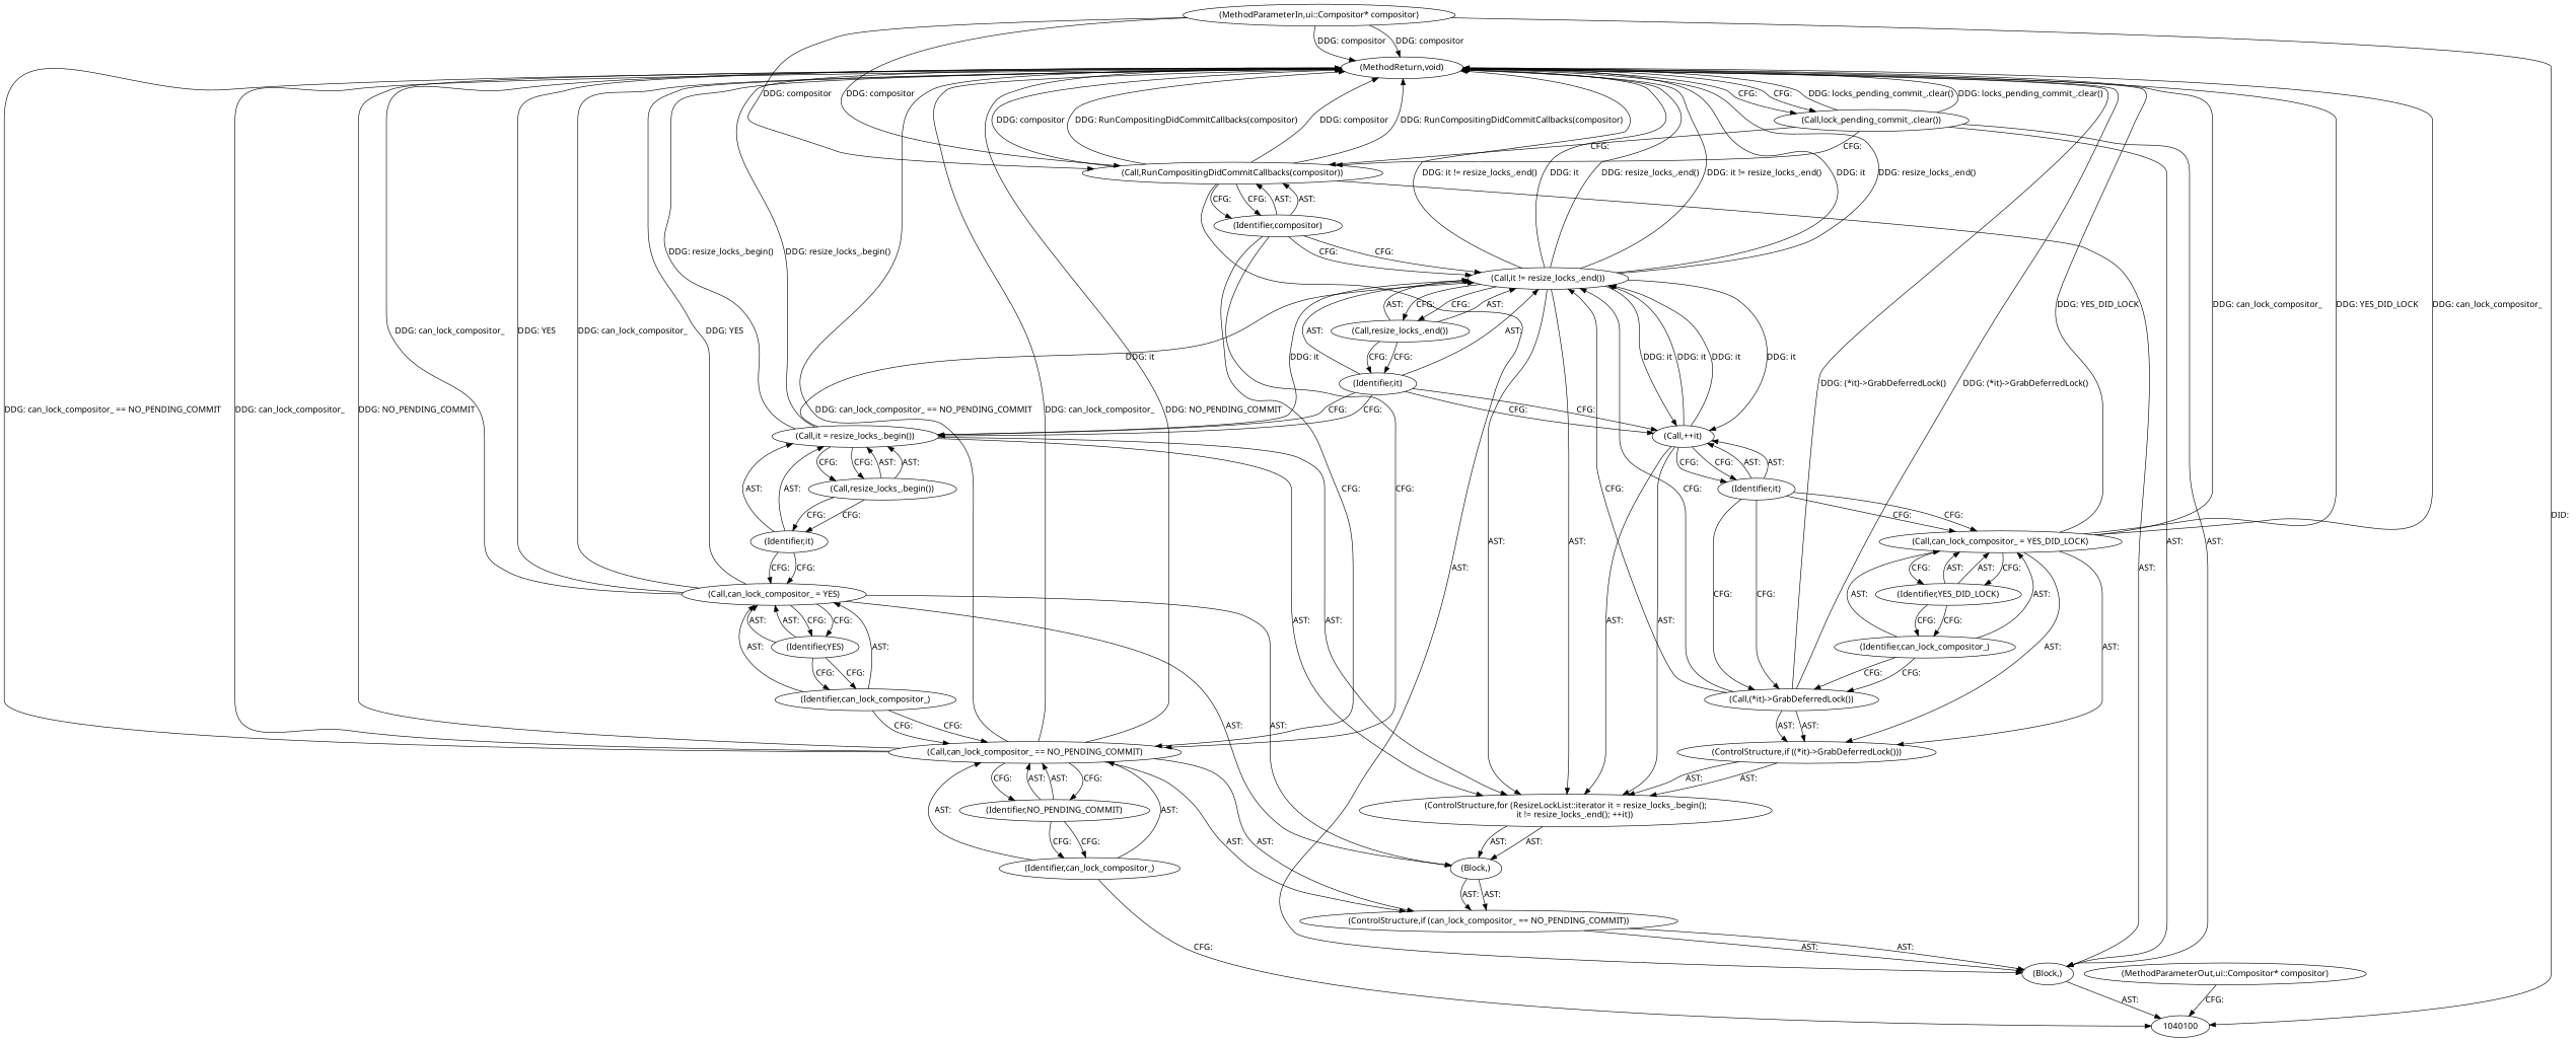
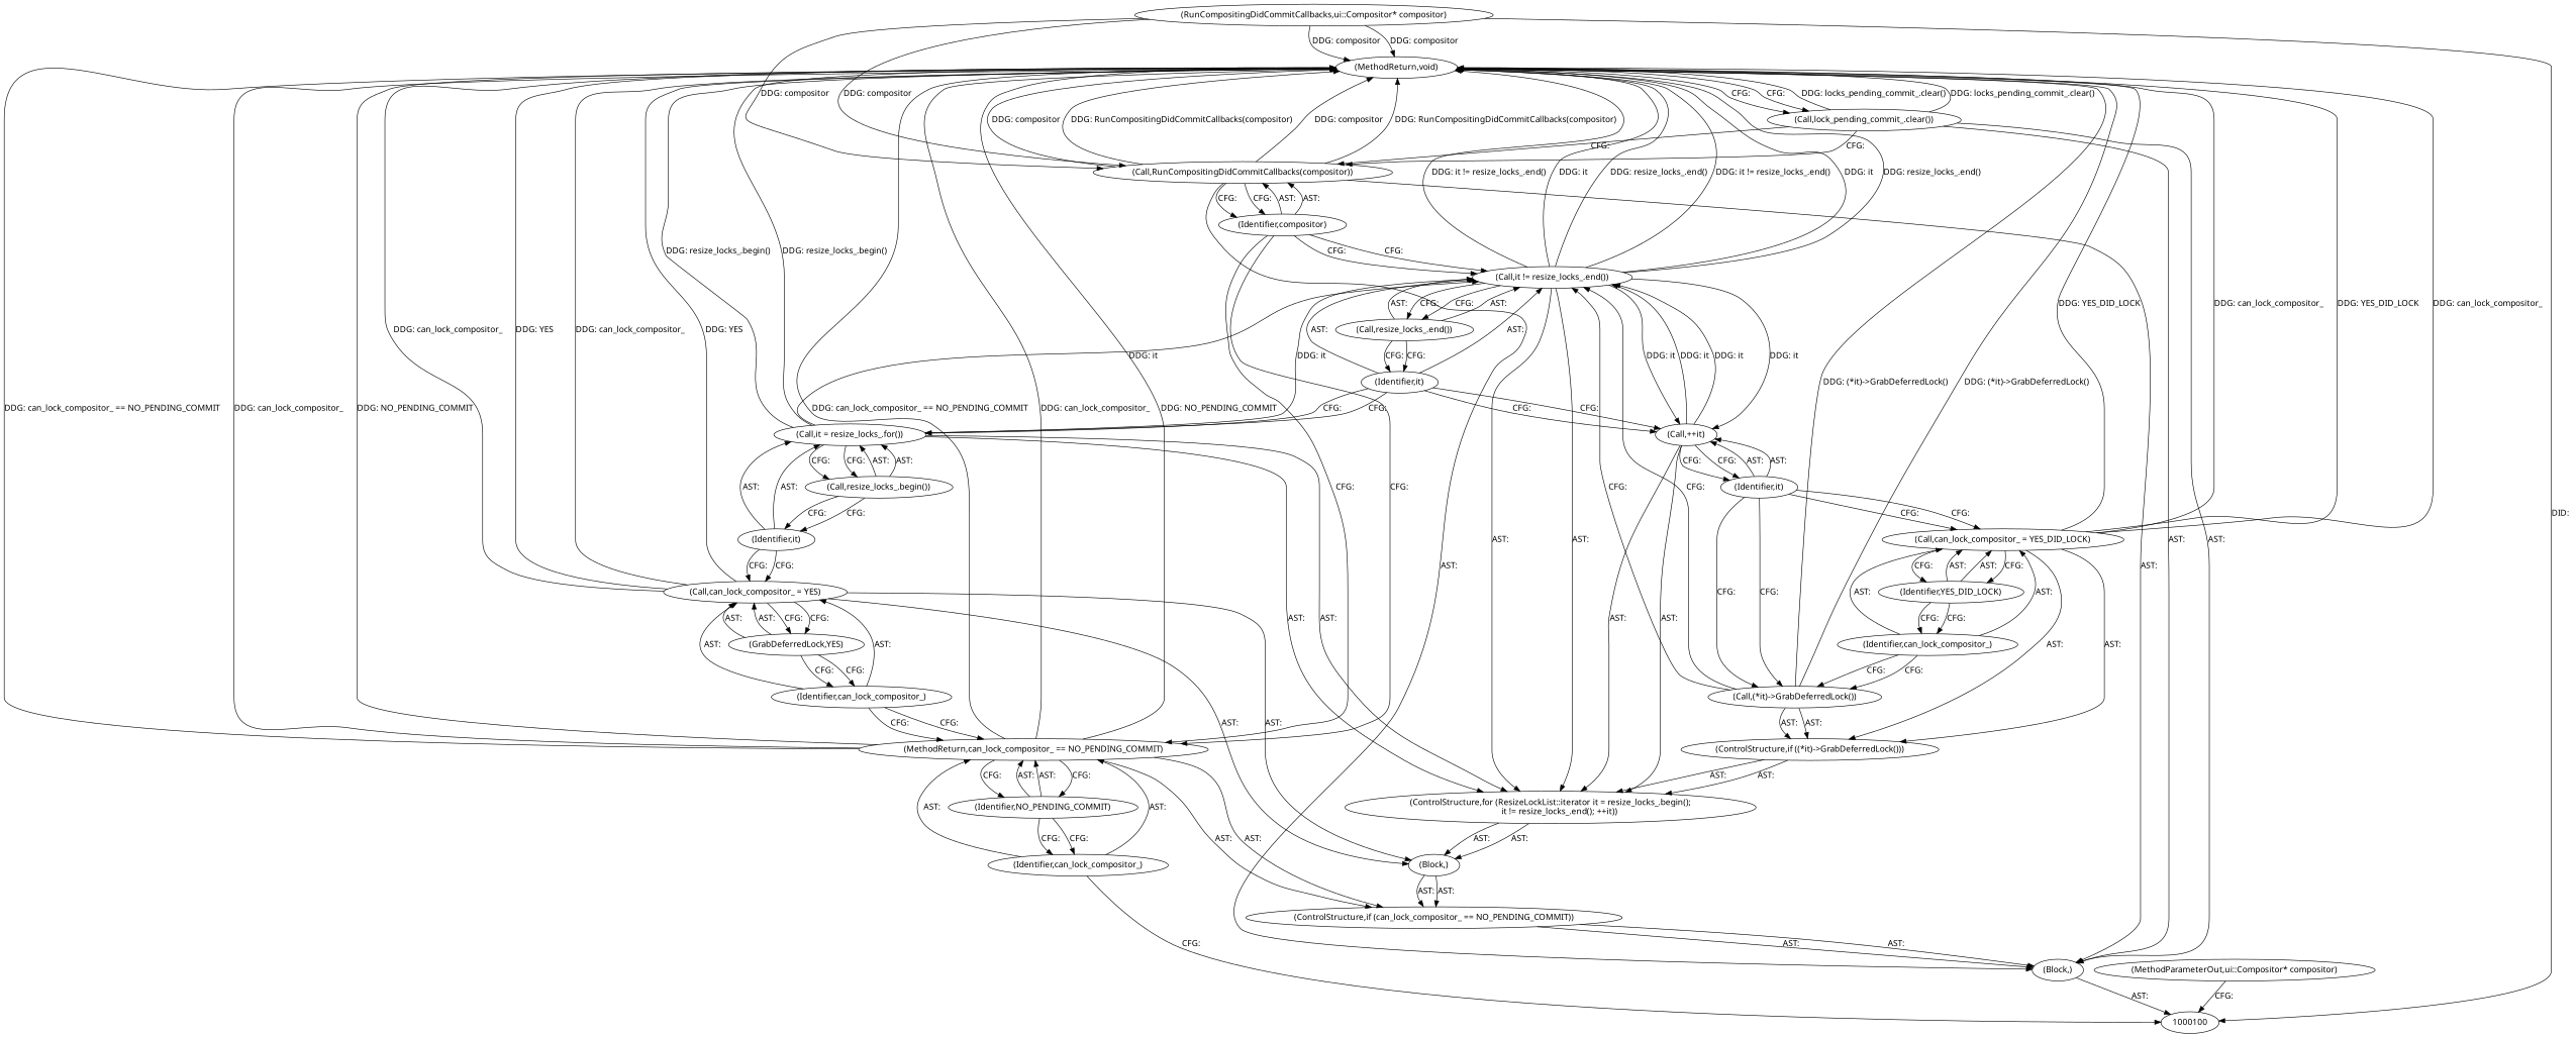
  digraph {
    fontname="Noto Sans"
    node [fontname="Noto Sans"]
    edge [fontname="Noto Sans"]
    n1 [label="(MethodReturn,void)"]
    n2 [label="(Call,lock_pending_commit_.clear())"]
    n3 [label="(Call,RunCompositingDidCommitCallbacks(compositor))"]
    n4 [label="(Block,)"]
    n5 [label="(Identifier,compositor)"]
-   n6 [label="(Call,can_lock_compositor_ == NO_PENDING_COMMIT)"]
+   n6 [label="(MethodReturn,can_lock_compositor_ == NO_PENDING_COMMIT)"]
    n7 [label="(Call,it != resize_locks_.end())"]
-   1000100 [label=1040100]
+   1000100
    n9 [label="(ControlStructure,if (can_lock_compositor_ == NO_PENDING_COMMIT))"]
    n10 [label="(Identifier,NO_PENDING_COMMIT)"]
    n11 [label="(ControlStructure,for (ResizeLockList::iterator it = resize_locks_.begin();\n        it != resize_locks_.end(); ++it))"]
    n12 [label="(Call,resize_locks_.end())"]
    n13 [label="(Call,++it)"]
-   n14 [label="(MethodParameterIn,ui::Compositor* compositor)"]
+   n14 [label="(RunCompositingDidCommitCallbacks,ui::Compositor* compositor)"]
    n15 [label="(MethodParameterOut,ui::Compositor* compositor)"]
    n16 [label="(Identifier,can_lock_compositor_)"]
    n17 [label="(Block,)"]
-   n18 [label="(Identifier,YES)"]
+   n18 [label="(GrabDeferredLock,YES)"]
    n19 [label="(Call,can_lock_compositor_ = YES)"]
    n20 [label="(Identifier,can_lock_compositor_)"]
-   n21 [label="(Call,it = resize_locks_.begin())"]
+   n21 [label="(Call,it = resize_locks_.for())"]
    n22 [label="(Call,resize_locks_.begin())"]
    n23 [label="(Identifier,it)"]
    n24 [label="(Identifier,it)"]
    n25 [label="(Identifier,it)"]
    n26 [label="(Call,(*it)->GrabDeferredLock())"]
    n27 [label="(Call,can_lock_compositor_ = YES_DID_LOCK)"]
    n28 [label="(ControlStructure,if ((*it)->GrabDeferredLock()))"]
    n29 [label="(Identifier,YES_DID_LOCK)"]
    n30 [label="(Identifier,can_lock_compositor_)"]
    n1 -> n2 [label="CFG: "]
    n1 -> n2 [label="CFG: "]
    n2 -> n1 [label="DDG: locks_pending_commit_.clear()"]
    n2 -> n1 [label="DDG: locks_pending_commit_.clear()"]
    n2 -> n3 [label="CFG: "]
    n2 -> n3 [label="CFG: "]
    n2 -> n4 [label="AST: "]
    n2 -> n4 [label="AST: "]
    n3 -> n1 [label="DDG: RunCompositingDidCommitCallbacks(compositor)"]
    n3 -> n1 [label="DDG: compositor"]
    n3 -> n1 [label="DDG: RunCompositingDidCommitCallbacks(compositor)"]
    n3 -> n1 [label="DDG: compositor"]
    n3 -> n4 [label="AST: "]
    n3 -> n4 [label="AST: "]
    n3 -> n5 [label="CFG: "]
    n3 -> n5 [label="CFG: "]
    n4 -> 1000100 [label="AST: "]
    n5 -> n3 [label="AST: "]
    n5 -> n3 [label="AST: "]
    n5 -> n6 [label="CFG: "]
    n5 -> n6 [label="CFG: "]
    n5 -> n7 [label="CFG: "]
    n5 -> n7 [label="CFG: "]
    n6 -> n1 [label="DDG: can_lock_compositor_ == NO_PENDING_COMMIT"]
    n6 -> n1 [label="DDG: can_lock_compositor_"]
    n6 -> n1 [label="DDG: NO_PENDING_COMMIT"]
    n6 -> n1 [label="DDG: can_lock_compositor_ == NO_PENDING_COMMIT"]
    n6 -> n1 [label="DDG: can_lock_compositor_"]
    n6 -> n1 [label="DDG: NO_PENDING_COMMIT"]
    n6 -> n9 [label="AST: "]
    n6 -> n9 [label="AST: "]
    n6 -> n10 [label="CFG: "]
    n6 -> n10 [label="CFG: "]
    n7 -> n1 [label="DDG: it"]
    n7 -> n1 [label="DDG: resize_locks_.end()"]
    n7 -> n1 [label="DDG: it != resize_locks_.end()"]
    n7 -> n1 [label="DDG: it"]
    n7 -> n1 [label="DDG: resize_locks_.end()"]
    n7 -> n1 [label="DDG: it != resize_locks_.end()"]
    n7 -> n11 [label="AST: "]
    n7 -> n11 [label="AST: "]
    n7 -> n12 [label="CFG: "]
    n7 -> n12 [label="CFG: "]
    n7 -> n13 [label="DDG: it"]
    n7 -> n13 [label="DDG: it"]
    n9 -> n4 [label="AST: "]
    n9 -> n4 [label="AST: "]
    n10 -> n6 [label="AST: "]
    n10 -> n6 [label="AST: "]
    n10 -> n16 [label="CFG: "]
    n10 -> n16 [label="CFG: "]
    n11 -> n17 [label="AST: "]
    n11 -> n17 [label="AST: "]
    n12 -> n7 [label="AST: "]
    n12 -> n7 [label="AST: "]
    n12 -> n24 [label="CFG: "]
    n12 -> n24 [label="CFG: "]
    n13 -> n7 [label="DDG: it"]
    n13 -> n7 [label="DDG: it"]
    n13 -> n11 [label="AST: "]
    n13 -> n11 [label="AST: "]
    n13 -> n25 [label="CFG: "]
    n13 -> n25 [label="CFG: "]
    n14 -> n1 [label="DDG: compositor"]
    n14 -> n1 [label="DDG: compositor"]
    n14 -> n3 [label="DDG: compositor"]
    n14 -> n3 [label="DDG: compositor"]
    n14 -> 1000100 [label="DID: "]
    n15 -> 1000100 [label="CFG: "]
    n16 -> n6 [label="AST: "]
    n16 -> n6 [label="AST: "]
    n16 -> 1000100 [label="CFG: "]
    n17 -> n9 [label="AST: "]
    n17 -> n9 [label="AST: "]
    n18 -> n19 [label="AST: "]
    n18 -> n19 [label="AST: "]
    n18 -> n20 [label="CFG: "]
    n18 -> n20 [label="CFG: "]
    n19 -> n1 [label="DDG: YES"]
    n19 -> n1 [label="DDG: can_lock_compositor_"]
    n19 -> n1 [label="DDG: YES"]
    n19 -> n1 [label="DDG: can_lock_compositor_"]
    n19 -> n17 [label="AST: "]
    n19 -> n17 [label="AST: "]
    n19 -> n18 [label="CFG: "]
    n19 -> n18 [label="CFG: "]
    n20 -> n6 [label="CFG: "]
    n20 -> n6 [label="CFG: "]
    n20 -> n19 [label="AST: "]
    n20 -> n19 [label="AST: "]
    n21 -> n1 [label="DDG: resize_locks_.begin()"]
    n21 -> n1 [label="DDG: resize_locks_.begin()"]
    n21 -> n7 [label="DDG: it"]
    n21 -> n7 [label="DDG: it"]
    n21 -> n11 [label="AST: "]
    n21 -> n11 [label="AST: "]
    n21 -> n22 [label="CFG: "]
    n21 -> n22 [label="CFG: "]
    n22 -> n21 [label="AST: "]
    n22 -> n21 [label="AST: "]
    n22 -> n23 [label="CFG: "]
    n22 -> n23 [label="CFG: "]
    n23 -> n19 [label="CFG: "]
    n23 -> n19 [label="CFG: "]
    n23 -> n21 [label="AST: "]
    n23 -> n21 [label="AST: "]
    n24 -> n7 [label="AST: "]
    n24 -> n7 [label="AST: "]
    n24 -> n13 [label="CFG: "]
    n24 -> n13 [label="CFG: "]
    n24 -> n21 [label="CFG: "]
    n24 -> n21 [label="CFG: "]
    n25 -> n13 [label="AST: "]
    n25 -> n13 [label="AST: "]
    n25 -> n26 [label="CFG: "]
    n25 -> n26 [label="CFG: "]
    n25 -> n27 [label="CFG: "]
    n25 -> n27 [label="CFG: "]
    n26 -> n1 [label="DDG: (*it)->GrabDeferredLock()"]
    n26 -> n1 [label="DDG: (*it)->GrabDeferredLock()"]
    n26 -> n7 [label="CFG: "]
    n26 -> n7 [label="CFG: "]
    n26 -> n28 [label="AST: "]
    n26 -> n28 [label="AST: "]
    n27 -> n1 [label="DDG: YES_DID_LOCK"]
    n27 -> n1 [label="DDG: can_lock_compositor_"]
    n27 -> n1 [label="DDG: YES_DID_LOCK"]
    n27 -> n1 [label="DDG: can_lock_compositor_"]
    n27 -> n28 [label="AST: "]
    n27 -> n28 [label="AST: "]
    n27 -> n29 [label="CFG: "]
    n27 -> n29 [label="CFG: "]
    n28 -> n11 [label="AST: "]
    n28 -> n11 [label="AST: "]
    n29 -> n27 [label="AST: "]
    n29 -> n27 [label="AST: "]
    n29 -> n30 [label="CFG: "]
    n29 -> n30 [label="CFG: "]
    n30 -> n26 [label="CFG: "]
    n30 -> n26 [label="CFG: "]
    n30 -> n27 [label="AST: "]
    n30 -> n27 [label="AST: "]
  }
